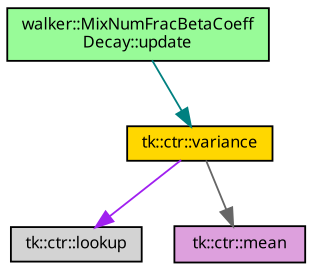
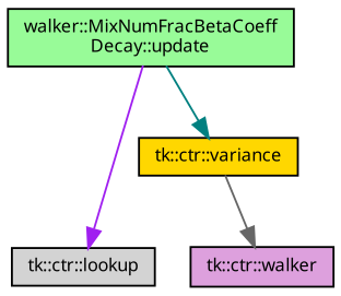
  digraph {
    rankdir=TB
    node [color=black fontname="sans-serif" fontsize=9 shape=record style=filled]
    edge [fontname="sans-serif" fontsize=9 labelfontname="sans-serif" labelfontsize=9 style=solid]
    n1 [fillcolor=palegreen fontcolor=black height=0.2 label="walker::MixNumFracBetaCoeff\lDecay::update" width=0.4]
    n2 [fillcolor=lightgrey height=0.2 label="tk::ctr::lookup" width=0.4]
    n3 [fillcolor=gold height=0.2 label="tk::ctr::variance" width=0.4]
-   n4 [fillcolor=plum height=0.2 label="tk::ctr::mean" width=0.4]
-   n3 -> n2 [color=purple]
+   n4 [fillcolor=plum height=0.2 label="tk::ctr::walker" width=0.4]
+   n1 -> n2 [color=purple]
    n1 -> n3 [color=teal]
    n3 -> n4 [color=gray40]
  }
